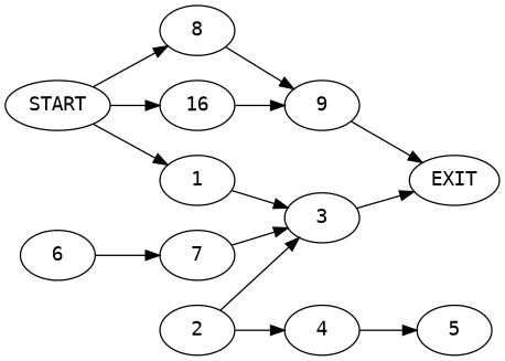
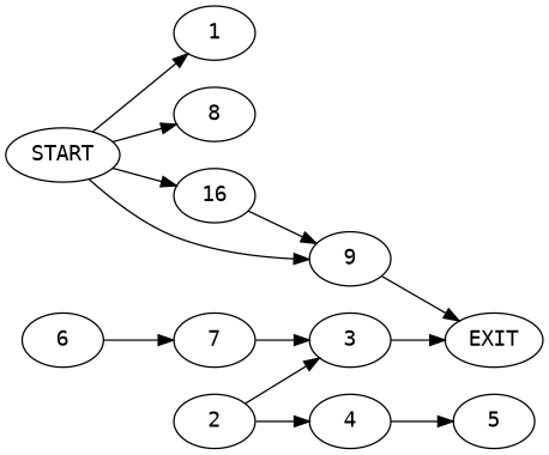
  digraph {
    fontname="DejaVu Sans Mono"
    rankdir=LR
    node [fontname="DejaVu Sans Mono"]
    edge [fontname="DejaVu Sans Mono"]
    n1 [label=START]
    1
    8
    n4 [label=16]
    3
    9
    2
    4
    n9 [label=EXIT]
    5
    6
    7
    n1 -> 1
    n1 -> 8
    n1 -> n4
-   1 -> 3
-   8 -> 9
+   n1 -> 9
    n4 -> 9
    3 -> n9
    9 -> n9
    2 -> 3
    2 -> 4
    4 -> 5
    6 -> 7
    7 -> 3
  }
